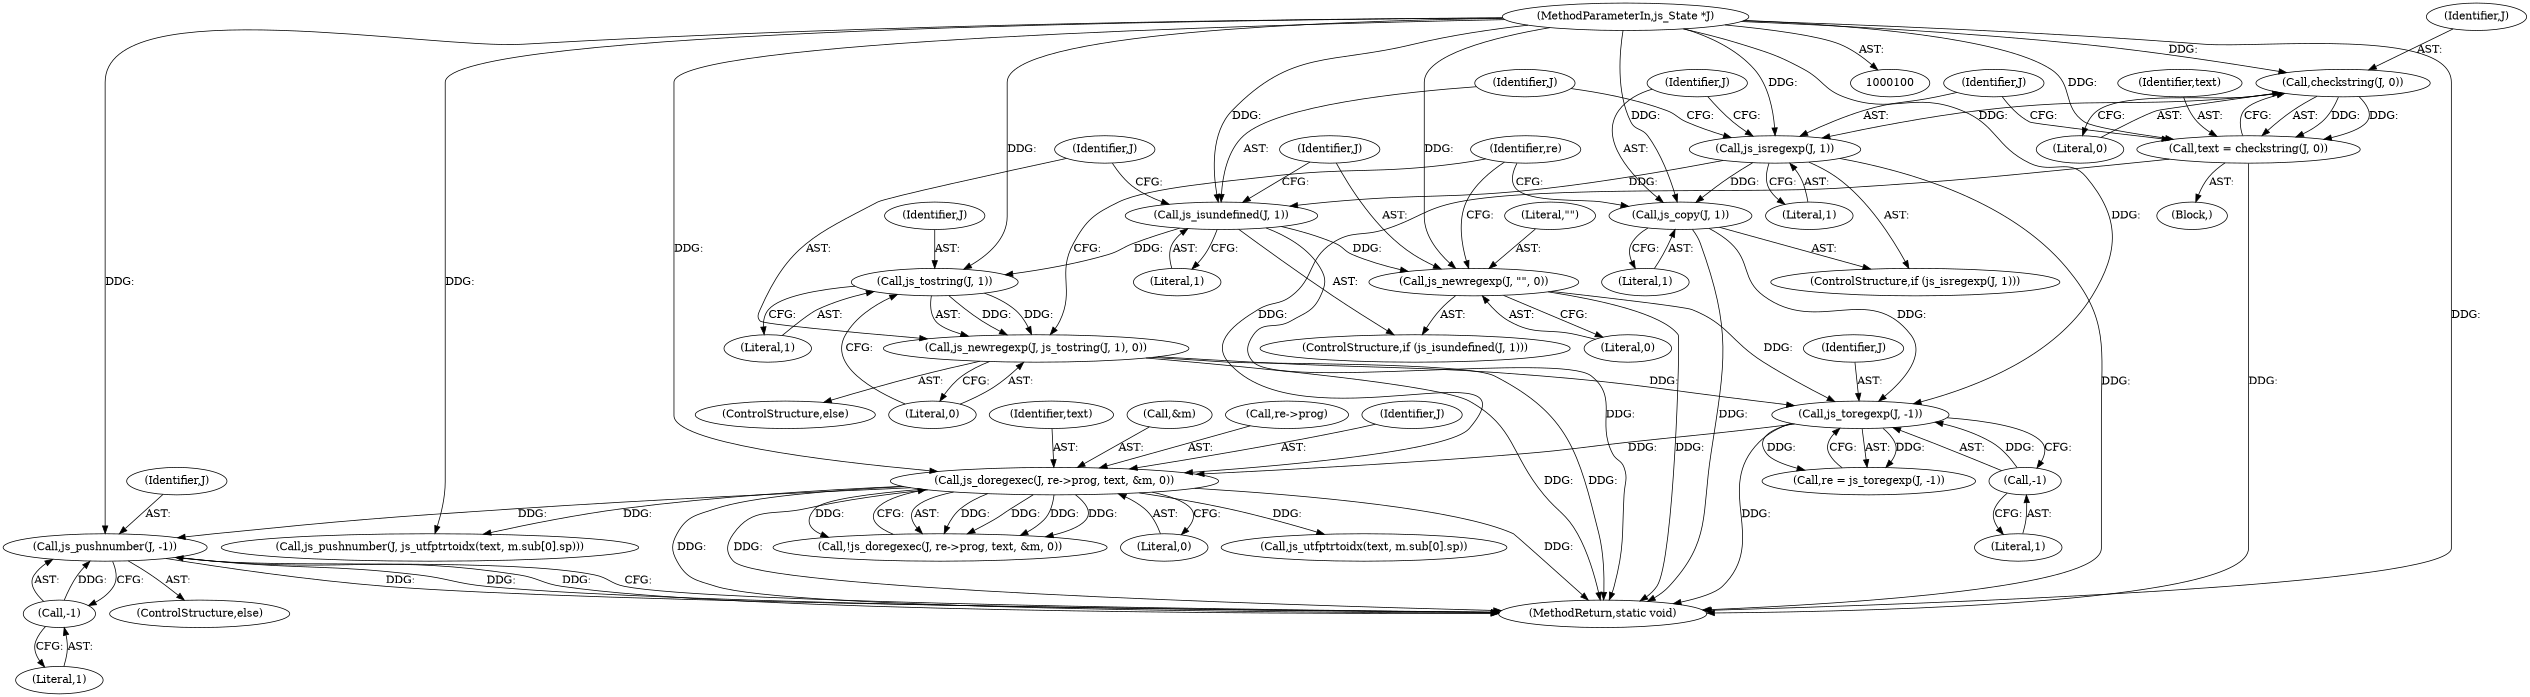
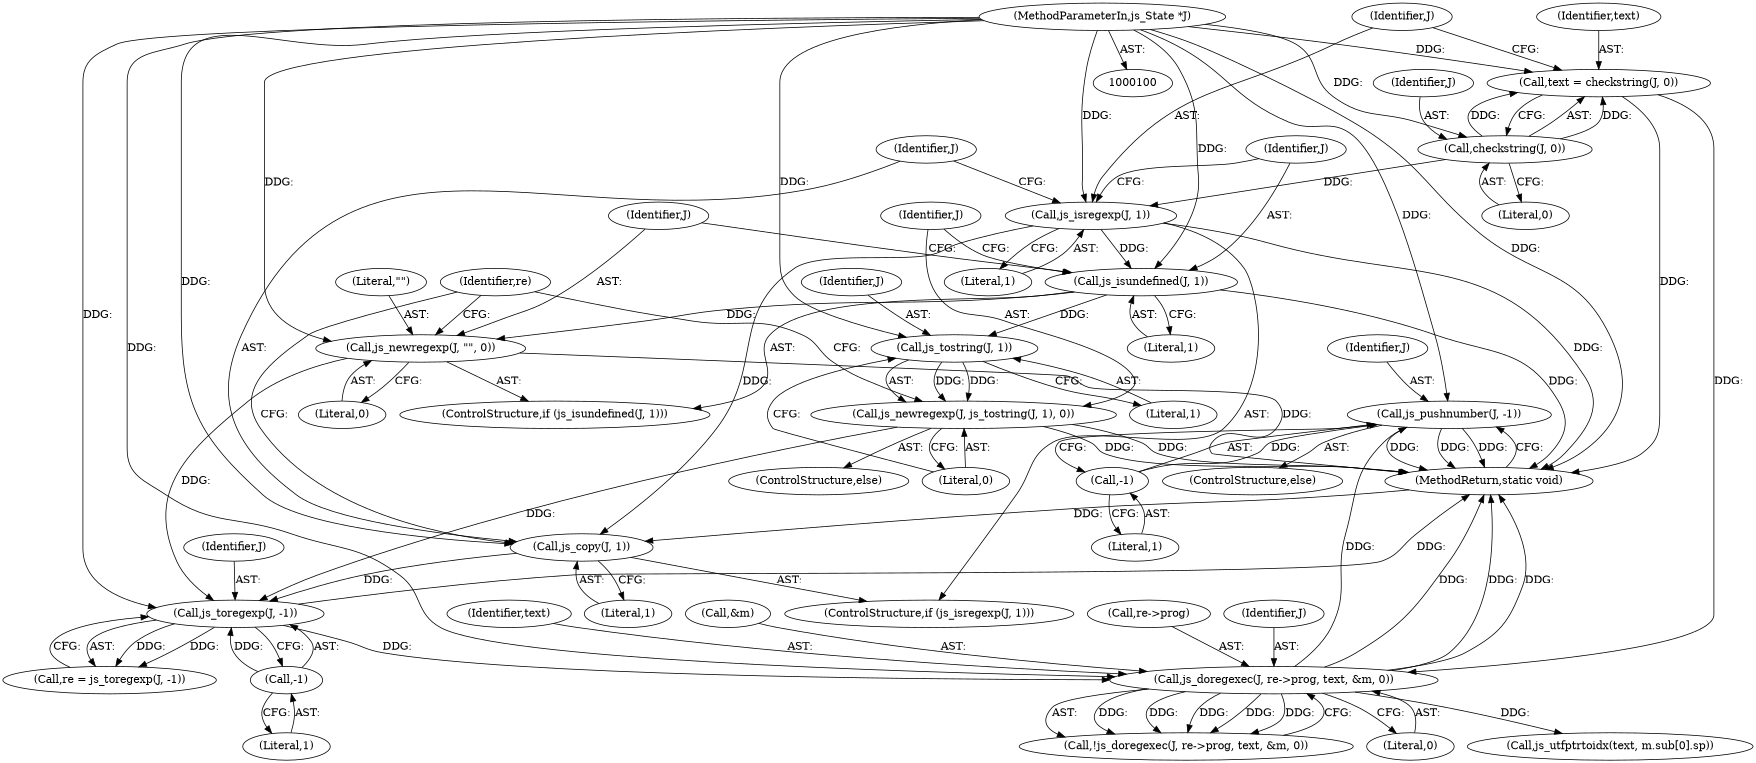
  digraph {
    n1 [label="(Call,js_pushnumber(J, -1))"]
    n2 [label="(Call,-1)"]
    n3 [label="(ControlStructure,else)"]
    n4 [label="(MethodReturn,static void)"]
    n5 [label="(Literal,1)"]
    n6 [label="(Call,js_doregexec(J, re->prog, text, &m, 0))"]
    n7 [label="(Call,!js_doregexec(J, re->prog, text, &m, 0))"]
-   n8 [label="(Call,js_pushnumber(J, js_utfptrtoidx(text, m.sub[0].sp)))"]
    n9 [label="(Literal,0)"]
    n10 [label="(Call,js_utfptrtoidx(text, m.sub[0].sp))"]
    n11 [label="(Call,js_toregexp(J, -1))"]
    n12 [label="(Call,-1)"]
    n13 [label="(Call,re = js_toregexp(J, -1))"]
    n14 [label="(Literal,1)"]
    n15 [label="(Call,js_newregexp(J, js_tostring(J, 1), 0))"]
    n16 [label="(ControlStructure,else)"]
    n17 [label="(Literal,0)"]
    n18 [label="(Call,js_tostring(J, 1))"]
    n19 [label="(Literal,1)"]
    n20 [label="(Call,js_isundefined(J, 1))"]
    n21 [label="(Call,js_newregexp(J, \"\", 0))"]
    n22 [label="(ControlStructure,if (js_isundefined(J, 1)))"]
    n23 [label="(Literal,1)"]
    n24 [label="(Literal,0)"]
    n25 [label="(Call,js_isregexp(J, 1))"]
    n26 [label="(Call,js_copy(J, 1))"]
    n27 [label="(Literal,1)"]
    n28 [label="(ControlStructure,if (js_isregexp(J, 1)))"]
    n29 [label="(Literal,1)"]
    n30 [label="(Call,checkstring(J, 0))"]
    n31 [label="(Call,text = checkstring(J, 0))"]
    n32 [label="(Literal,0)"]
-   n33 [label="(Block,)"]
    n34 [label="(MethodParameterIn,js_State *J)"]
    1000100
    n36 [label="(Identifier,J)"]
    n37 [label="(Identifier,J)"]
    n38 [label="(Identifier,J)"]
    n39 [label="(Identifier,J)"]
    n40 [label="(Identifier,text)"]
    n41 [label="(Identifier,J)"]
    n42 [label="(Literal,\"\")"]
    n43 [label="(Identifier,re)"]
    n44 [label="(Identifier,text)"]
    n45 [label="(Call,&m)"]
    n46 [label="(Identifier,J)"]
    n47 [label="(Call,re->prog)"]
    n48 [label="(Identifier,J)"]
    n49 [label="(Identifier,J)"]
    n50 [label="(Identifier,J)"]
    n51 [label="(Identifier,J)"]
    n1 -> n2 [label="CFG: "]
    n1 -> n3 [label="AST: "]
    n1 -> n4 [label="DDG: "]
    n1 -> n4 [label="DDG: "]
    n1 -> n4 [label="DDG: "]
    n2 -> n1 [label="AST: "]
    n2 -> n1 [label="DDG: "]
    n2 -> n5 [label="CFG: "]
    n4 -> n1 [label="CFG: "]
    n5 -> n2 [label="AST: "]
    n6 -> n1 [label="DDG: "]
    n6 -> n4 [label="DDG: "]
    n6 -> n4 [label="DDG: "]
    n6 -> n4 [label="DDG: "]
    n6 -> n7 [label="AST: "]
    n6 -> n7 [label="DDG: "]
    n6 -> n7 [label="DDG: "]
    n6 -> n7 [label="DDG: "]
    n6 -> n7 [label="DDG: "]
    n6 -> n7 [label="DDG: "]
-   n6 -> n8 [label="DDG: "]
    n6 -> n9 [label="CFG: "]
    n6 -> n10 [label="DDG: "]
    n7 -> n6 [label="CFG: "]
    n9 -> n6 [label="AST: "]
    n11 -> n4 [label="DDG: "]
    n11 -> n6 [label="DDG: "]
    n11 -> n12 [label="CFG: "]
    n11 -> n13 [label="AST: "]
    n11 -> n13 [label="DDG: "]
    n11 -> n13 [label="DDG: "]
    n12 -> n11 [label="AST: "]
    n12 -> n11 [label="DDG: "]
    n12 -> n14 [label="CFG: "]
    n13 -> n11 [label="CFG: "]
    n14 -> n12 [label="AST: "]
    n15 -> n4 [label="DDG: "]
    n15 -> n4 [label="DDG: "]
    n15 -> n11 [label="DDG: "]
    n15 -> n16 [label="AST: "]
    n15 -> n17 [label="CFG: "]
    n17 -> n15 [label="AST: "]
    n17 -> n18 [label="CFG: "]
    n18 -> n15 [label="AST: "]
    n18 -> n15 [label="DDG: "]
    n18 -> n15 [label="DDG: "]
    n18 -> n19 [label="CFG: "]
    n19 -> n18 [label="AST: "]
    n20 -> n4 [label="DDG: "]
    n20 -> n18 [label="DDG: "]
    n20 -> n21 [label="DDG: "]
    n20 -> n22 [label="AST: "]
    n20 -> n23 [label="CFG: "]
    n21 -> n4 [label="DDG: "]
    n21 -> n11 [label="DDG: "]
    n21 -> n22 [label="AST: "]
    n21 -> n24 [label="CFG: "]
    n23 -> n20 [label="AST: "]
    n24 -> n21 [label="AST: "]
    n25 -> n4 [label="DDG: "]
    n25 -> n20 [label="DDG: "]
    n25 -> n26 [label="DDG: "]
    n25 -> n27 [label="CFG: "]
    n25 -> n28 [label="AST: "]
-   n26 -> n4 [label="DDG: "]
+   n4 -> n26 [label="DDG: "]
    n26 -> n11 [label="DDG: "]
    n26 -> n28 [label="AST: "]
    n26 -> n29 [label="CFG: "]
    n27 -> n25 [label="AST: "]
    n29 -> n26 [label="AST: "]
    n30 -> n25 [label="DDG: "]
    n30 -> n31 [label="AST: "]
    n30 -> n31 [label="DDG: "]
    n30 -> n31 [label="DDG: "]
    n30 -> n32 [label="CFG: "]
    n31 -> n4 [label="DDG: "]
    n31 -> n6 [label="DDG: "]
    n31 -> n30 [label="CFG: "]
-   n31 -> n33 [label="AST: "]
    n32 -> n30 [label="AST: "]
    n34 -> n1 [label="DDG: "]
    n34 -> n4 [label="DDG: "]
    n34 -> n6 [label="DDG: "]
-   n34 -> n8 [label="DDG: "]
    n34 -> n11 [label="DDG: "]
    n34 -> n18 [label="DDG: "]
    n34 -> n20 [label="DDG: "]
    n34 -> n21 [label="DDG: "]
    n34 -> n25 [label="DDG: "]
    n34 -> n26 [label="DDG: "]
    n34 -> n30 [label="DDG: "]
    n34 -> n31 [label="DDG: "]
    n34 -> 1000100 [label="AST: "]
    n36 -> n25 [label="CFG: "]
    n36 -> n26 [label="AST: "]
    n37 -> n1 [label="AST: "]
    n38 -> n18 [label="AST: "]
    n39 -> n20 [label="CFG: "]
    n39 -> n21 [label="AST: "]
    n40 -> n31 [label="AST: "]
    n41 -> n15 [label="AST: "]
    n41 -> n20 [label="CFG: "]
    n42 -> n21 [label="AST: "]
    n43 -> n15 [label="CFG: "]
    n43 -> n21 [label="CFG: "]
    n43 -> n26 [label="CFG: "]
    n44 -> n6 [label="AST: "]
    n45 -> n6 [label="AST: "]
    n46 -> n30 [label="AST: "]
    n47 -> n6 [label="AST: "]
    n48 -> n20 [label="AST: "]
    n48 -> n25 [label="CFG: "]
    n49 -> n11 [label="AST: "]
    n50 -> n25 [label="AST: "]
    n50 -> n31 [label="CFG: "]
    n51 -> n6 [label="AST: "]
  }
